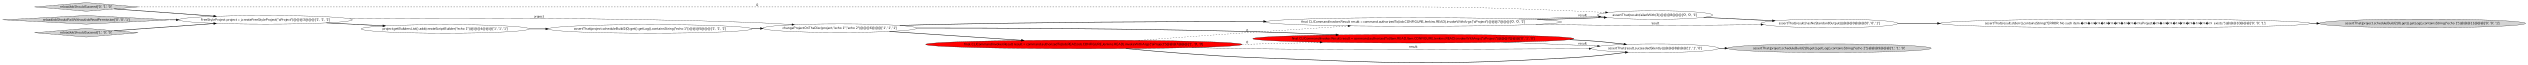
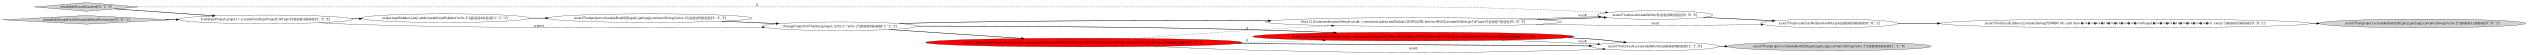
  digraph {
    fontname=Nunito
    rankdir=LR
    node [fillcolor=white fontname=Nunito shape=ellipse style=filled]
    edge [fontname=Nunito style=bold]
    n1 [label="assertThat(project.scheduleBuild2(0).get().getLog(),containsString(\"echo 1\"))@@@5@@@['1', '1', '1']"]
    n2 [label="changeProjectOnTheDisc(project,\"echo 1\",\"echo 2\")@@@6@@@['1', '1', '1']"]
    n3 [fillcolor=red label="final CLICommandInvoker.Result result = command.authorizedTo(Item.READ,Item.CONFIGURE,Jenkins.READ).invokeWithArgs(\"aProject\")@@@7@@@['0', '1', '0']"]
    n4 [fillcolor=red label="final CLICommandInvoker.Result result = command.authorizedTo(Job.READ,Job.CONFIGURE,Jenkins.READ).invokeWithArgs(\"aProject\")@@@7@@@['1', '0', '0']"]
    n5 [label="final CLICommandInvoker.Result result = command.authorizedTo(Job.CONFIGURE,Jenkins.READ).invokeWithArgs(\"aProject\")@@@7@@@['0', '0', '1']"]
    n6 [label="assertThat(result,succeededSilently())@@@8@@@['1', '1', '0']"]
    n7 [fillcolor=lightgray label="assertThat(project.scheduleBuild2(0).get().getLog(),containsString(\"echo 2\"))@@@9@@@['1', '1', '0']"]
    n8 [label="assertThat(result,hasNoStandardOutput())@@@9@@@['0', '0', '1']"]
    n9 [label="assertThat(result,failedWith(3))@@@8@@@['0', '0', '1']"]
    n10 [label="FreeStyleProject project = j.createFreeStyleProject(\"aProject\")@@@3@@@['1', '1', '1']"]
    n11 [label="project.getBuildersList().add(createScriptBuilder(\"echo 1\"))@@@4@@@['1', '1', '1']"]
-   n12 [fillcolor=lightgray label="reloadJobShouldSucceed['1', '0', '0']" shape=diamond]
    n13 [fillcolor=lightgray label="reloadJobShouldSucceed['0', '1', '0']" shape=diamond]
    n14 [label="assertThat(result.stderr(),containsString(\"ERROR: No such item �ｿｽ�ｿｽ�ｿｽ�ｿｽ�ｿｽ�ｿｽ�ｿｽ�ｿｽ�ｿｽaProject�ｿｽ�ｿｽ�ｿｽ�ｿｽ�ｿｽ�ｿｽ�ｿｽ�ｿｽ�ｿｽ exists.\"))@@@10@@@['0', '0', '1']"]
    n15 [fillcolor=lightgray label="reloadJobShouldFailWithoutJobReadPermission['0', '0', '1']" shape=diamond]
    n16 [fillcolor=lightgray label="assertThat(project.scheduleBuild2(0).get().getLog(),containsString(\"echo 1\"))@@@11@@@['0', '0', '1']"]
    n1 -> n2
    n2 -> n3
    n2 -> n4
    n2 -> n5
    n3 -> n6
    n3 -> n6 [label=result style=solid]
    n4 -> n3 [label=0 style=dashed]
    n4 -> n5 [label=0 style=dashed]
    n4 -> n6
    n4 -> n6 [label=result style=solid]
    n5 -> n8 [label=result style=solid]
    n5 -> n9 [label=result style=solid]
    n5 -> n9
    n6 -> n7
    n8 -> n14
    n9 -> n8
    n10 -> n2 [label=project style=solid]
    n10 -> n11
    n11 -> n1
-   n12 -> n10
    n13 -> n9 [label=0 style=dashed]
    n13 -> n10
    n14 -> n16
    n15 -> n10
  }
